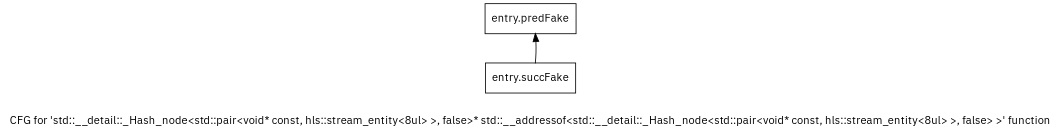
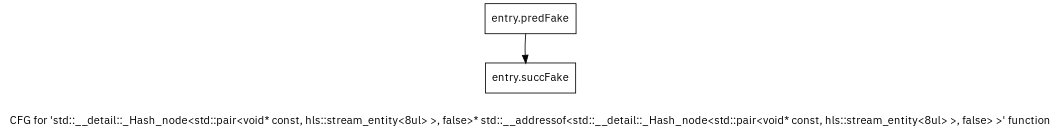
  digraph {
    label="CFG for 'std::__detail::_Hash_node\<std::pair\<void* const, hls::stream_entity\<8ul\> \>, false\>* std::__addressof\<std::__detail::_Hash_node\<std::pair\<void* const, hls::stream_entity\<8ul\> \>, false\> \>' function"
    fontname="IBM Plex Sans"
    node [shape=record fontname="IBM Plex Sans"]
    n1 [label="{entry.predFake}"]
    n2 [filename="/tools/Xilinx/Vitis_HLS/2023.1/tps/lnx64/gcc-8.3.0/lib/gcc/x86_64-pc-linux-gnu/8.3.0/../../../../include/c++/8.3.0/bits/move.h" label="{entry.succFake}" linenumber=48]
-   n2 -> n1 [execusionnum=0 filename="/tools/Xilinx/Vitis_HLS/2023.1/tps/lnx64/gcc-8.3.0/lib/gcc/x86_64-pc-linux-gnu/8.3.0/../../../../include/c++/8.3.0/bits/move.h" fontname="IBM Plex Sans"]
+   n1 -> n2 [execusionnum=0 filename="/tools/Xilinx/Vitis_HLS/2023.1/tps/lnx64/gcc-8.3.0/lib/gcc/x86_64-pc-linux-gnu/8.3.0/../../../../include/c++/8.3.0/bits/move.h" fontname="IBM Plex Sans"]
  }
